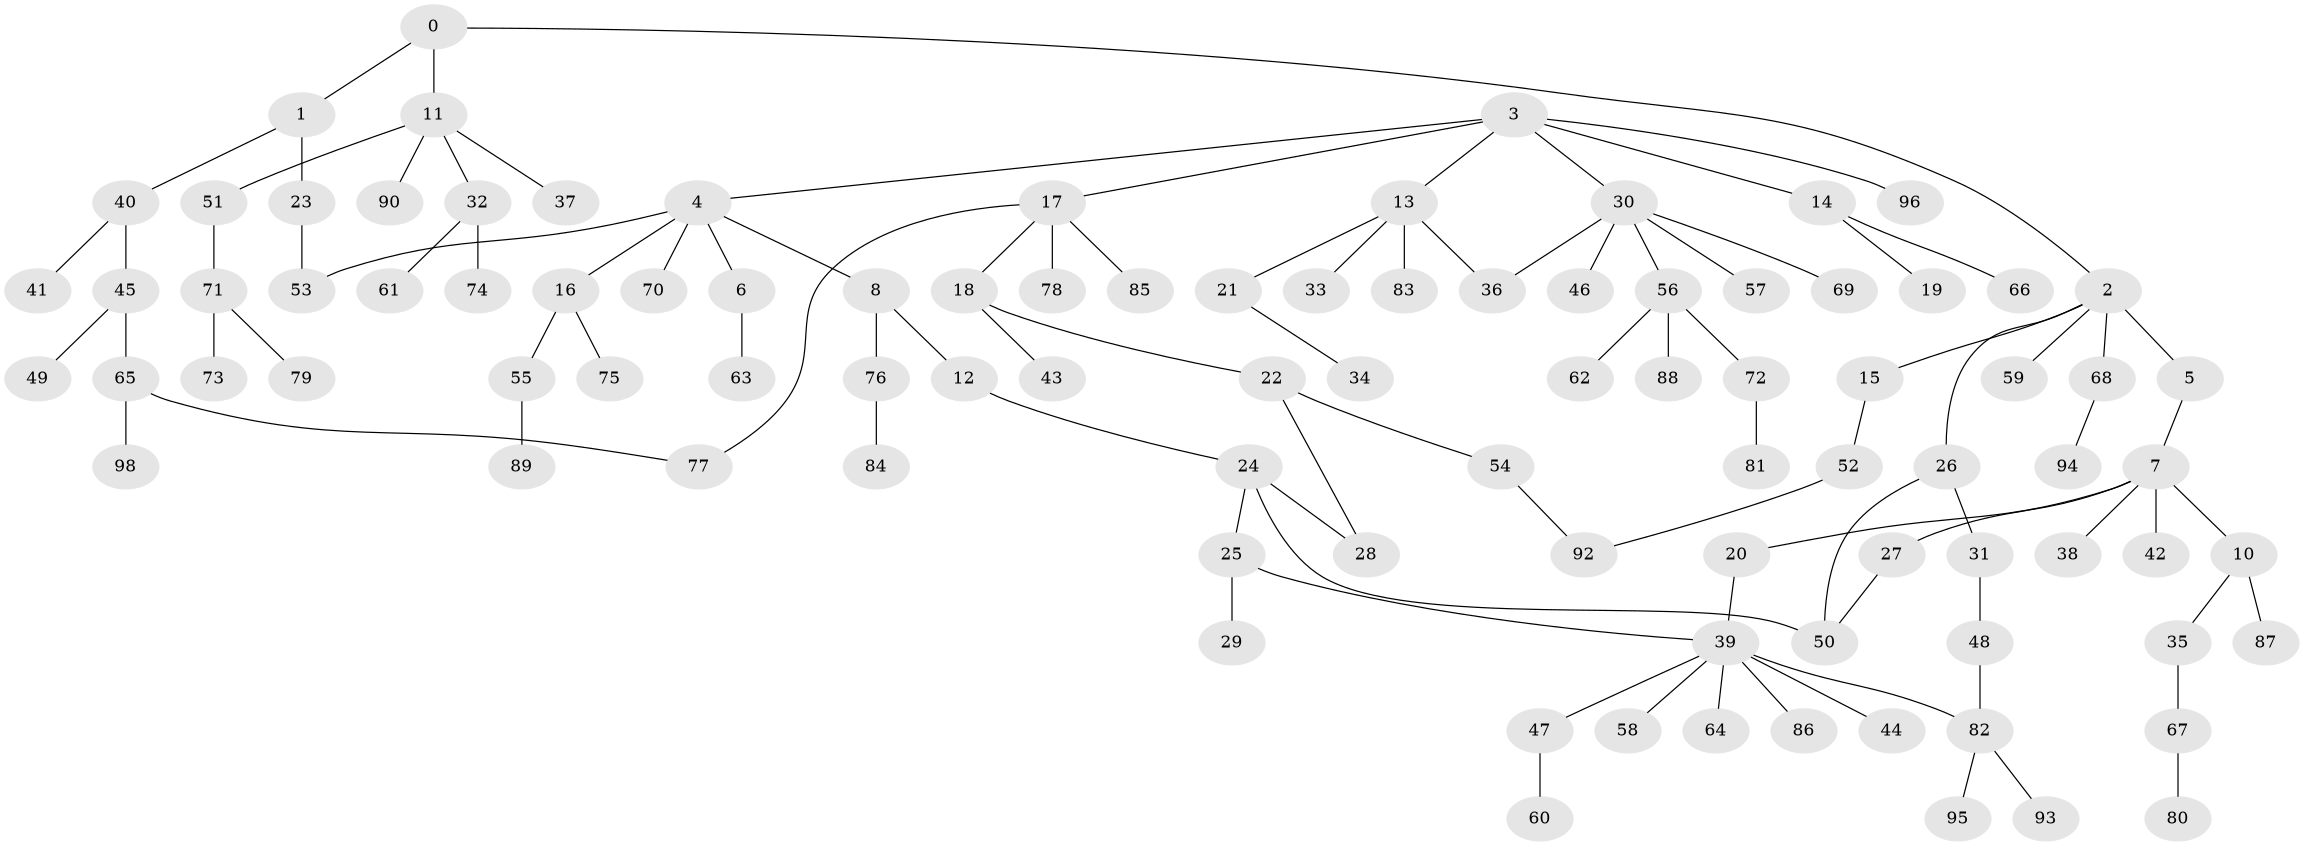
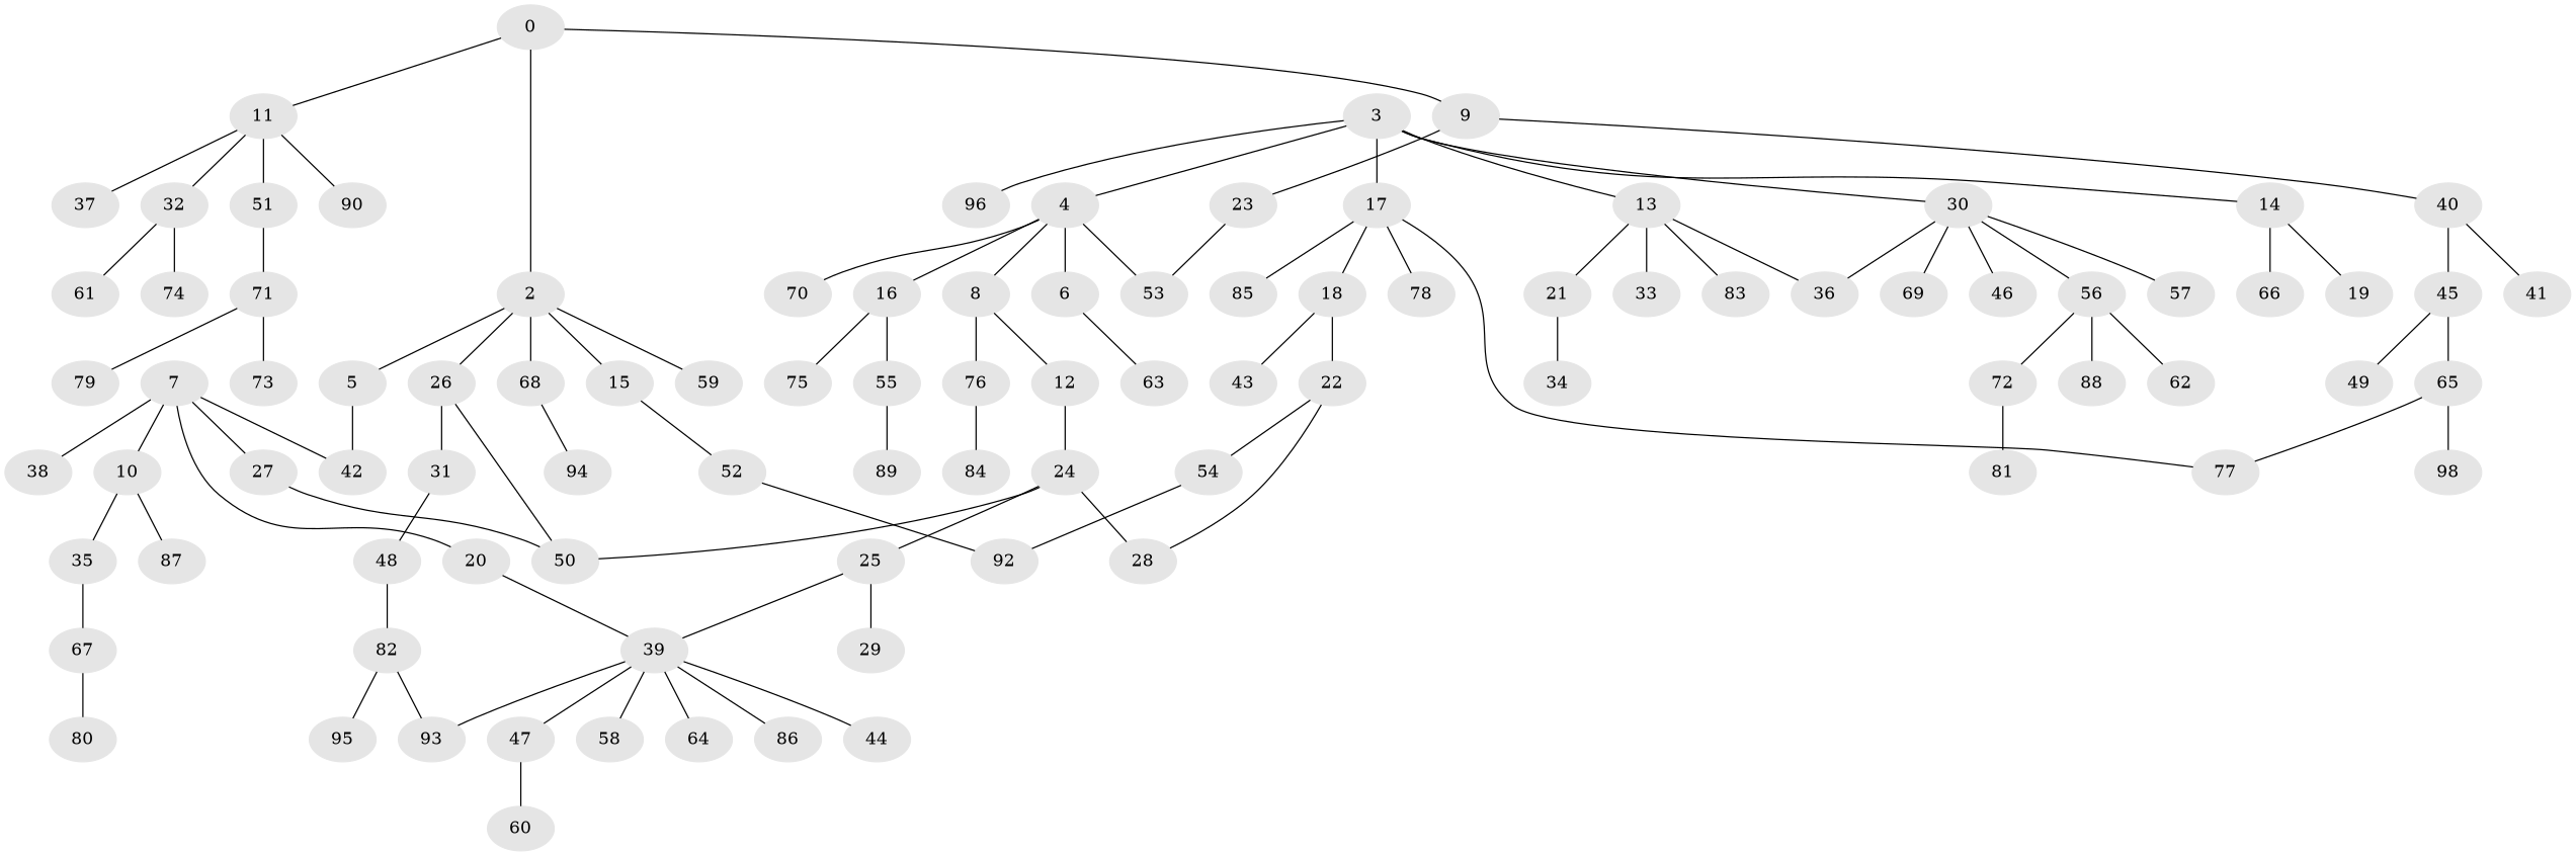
  graph {
    node [color=gray90 style=filled]
    n1 [label=0]
    2
-   9 [label=1]
+   9
    11
    5
    15
    26
    59
    68
    23
    40
    32
    37
    51
    90
    3
    4
    13
    14
    17
    30
    96
    7
    52
    50
    31
    94
    6
    8
    16
    53
    70
    21
    33
    36
    83
    19
    66
    18
    77
    78
    85
    46
    56
    57
    69
    63
    12
    76
    55
    75
    10
    20
    27
    38
    42
    35
    87
    39
    24
    84
    41
    45
    67
    61
    74
    71
    28
    25
    34
    92
    89
    22
    43
    54
    44
    47
    58
    64
    86
    93
    29
    48
    62
    72
    88
    82
    80
    60
    49
    65
    n92 [label=98]
    95
    73
    79
    81
    n1 -- 2
    n1 -- 9
    n1 -- 11
    2 -- 5
    2 -- 15
    2 -- 26
    2 -- 59
    2 -- 68
    9 -- 23
    9 -- 40
    11 -- 32
    11 -- 37
    11 -- 51
    11 -- 90
-   5 -- 7
+   5 -- 42
    15 -- 52
    26 -- 50
    26 -- 31
    68 -- 94
    23 -- 53
    40 -- 41
    40 -- 45
    32 -- 61
    32 -- 74
    51 -- 71
    3 -- 4
    3 -- 13
    3 -- 14
    3 -- 17
    3 -- 30
    3 -- 96
    4 -- 6
    4 -- 8
    4 -- 16
    4 -- 53
    4 -- 70
    13 -- 21
    13 -- 33
    13 -- 36
    13 -- 83
    14 -- 19
    14 -- 66
    17 -- 18
    17 -- 77
    17 -- 78
    17 -- 85
    30 -- 36
    30 -- 46
    30 -- 56
    30 -- 57
    30 -- 69
    7 -- 10
    7 -- 20
    7 -- 27
    7 -- 38
    7 -- 42
    52 -- 92
    31 -- 48
    6 -- 63
    8 -- 12
    8 -- 76
    16 -- 55
    16 -- 75
    21 -- 34
    18 -- 22
    18 -- 43
    56 -- 62
    56 -- 72
    56 -- 88
    12 -- 24
    76 -- 84
    55 -- 89
    10 -- 35
    10 -- 87
    20 -- 39
    27 -- 50
    35 -- 67
    39 -- 44
    39 -- 47
    39 -- 58
    39 -- 64
    39 -- 86
-   39 -- 82
+   39 -- 93
    24 -- 50
    24 -- 28
    24 -- 25
    45 -- 49
    45 -- 65
    67 -- 80
    71 -- 73
    71 -- 79
    25 -- 39
    25 -- 29
    22 -- 28
    22 -- 54
    54 -- 92
    47 -- 60
    48 -- 82
    72 -- 81
    82 -- 93
    82 -- 95
    65 -- 77
    65 -- n92
  }
